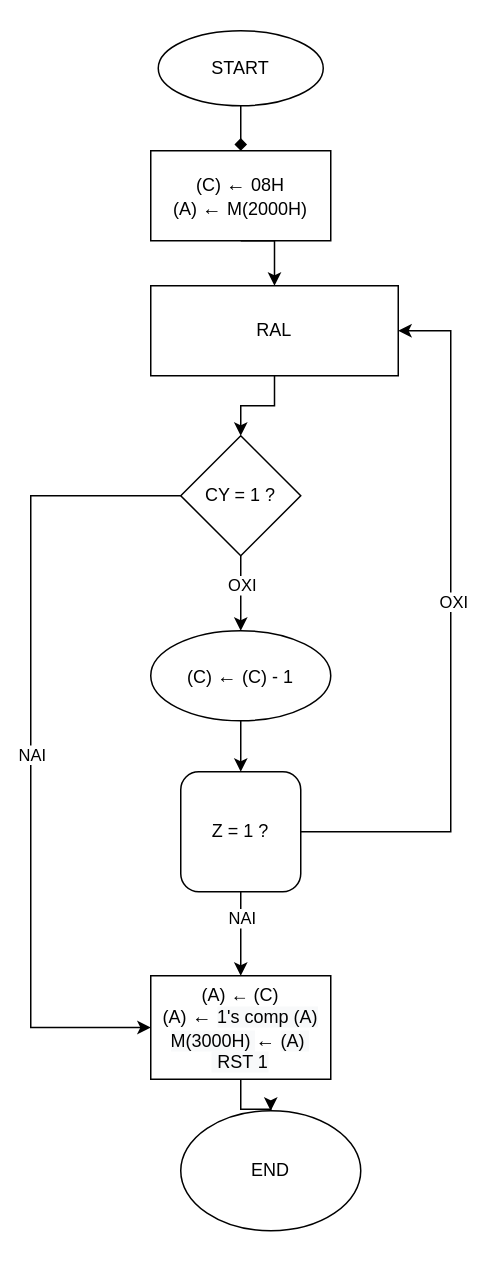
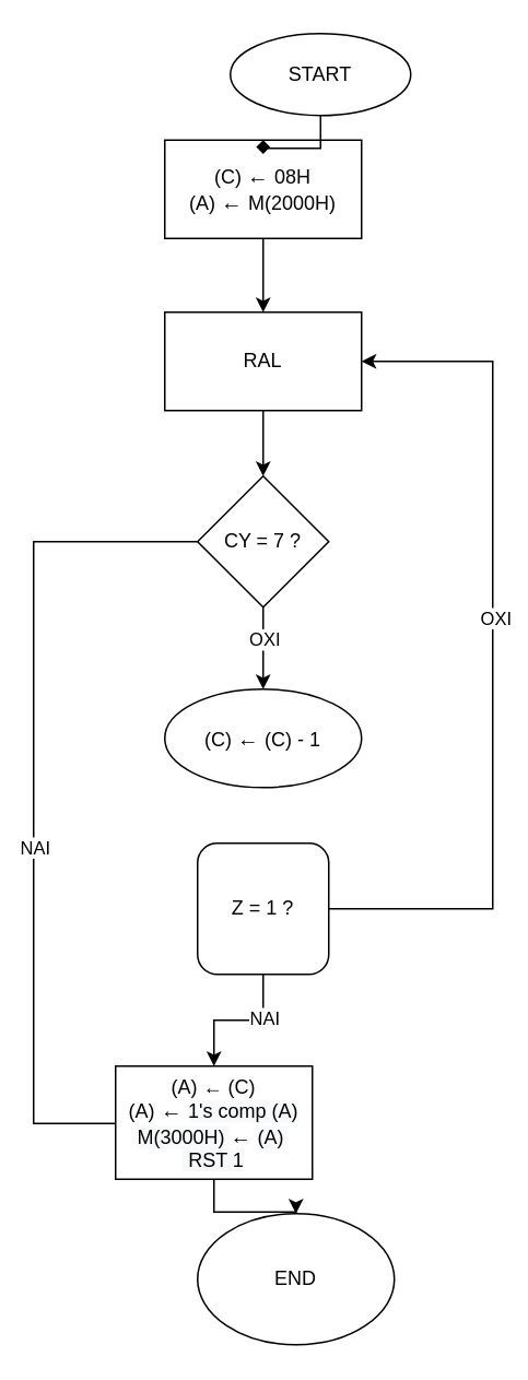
  <mxCell id="0" />
  <mxCell id="1" parent="0" />
- <mxCell id="2" value="(C) &lt;span style=&quot;font-family: &amp;#34;arial unicode ms&amp;#34; , &amp;#34;lucida sans unicode&amp;#34; , sans-serif ; background-color: rgb(255 , 255 , 255)&quot;&gt;&lt;font style=&quot;font-size: 13px&quot;&gt;←&amp;nbsp;&lt;/font&gt;&lt;/span&gt;08H&lt;br&gt;(A)&amp;nbsp;&lt;span style=&quot;font-family: &amp;#34;arial unicode ms&amp;#34; , &amp;#34;lucida sans unicode&amp;#34; , sans-serif ; font-size: 13px ; background-color: rgb(255 , 255 , 255)&quot;&gt;←&amp;nbsp;&lt;/span&gt;M(2000H)" style="whiteSpace=wrap;html=1;" parent="1" vertex="1"><mxGeometry x="100" y="100" width="120" height="60" as="geometry" /></mxCell>
+ <mxCell id="2" value="(C) &lt;span style=&quot;font-family: &amp;#34;arial unicode ms&amp;#34; , &amp;#34;lucida sans unicode&amp;#34; , sans-serif ; background-color: rgb(255 , 255 , 255)&quot;&gt;&lt;font style=&quot;font-size: 13px&quot;&gt;←&amp;nbsp;&lt;/font&gt;&lt;/span&gt;08H&lt;br&gt;(A)&amp;nbsp;&lt;span style=&quot;font-family: &amp;#34;arial unicode ms&amp;#34; , &amp;#34;lucida sans unicode&amp;#34; , sans-serif ; font-size: 13px ; background-color: rgb(255 , 255 , 255)&quot;&gt;←&amp;nbsp;&lt;/span&gt;M(2000H)" style="whiteSpace=wrap;html=1;" parent="1" vertex="1"><mxGeometry x="100" y="85" width="120" height="60" as="geometry" /></mxCell>
  <mxCell id="3" style="edgeStyle=orthogonalEdgeStyle;rounded=0;orthogonalLoop=1;jettySize=auto;html=1;entryX=0.5;entryY=0;entryDx=0;entryDy=0;exitX=0.5;exitY=1;exitDx=0;exitDy=0;" parent="1" source="2" target="5" edge="1"><mxGeometry relative="1" as="geometry"><mxPoint x="160" y="250" as="sourcePoint" /></mxGeometry></mxCell>
  <mxCell id="4" style="edgeStyle=orthogonalEdgeStyle;rounded=0;orthogonalLoop=1;jettySize=auto;html=1;entryX=0.5;entryY=0;entryDx=0;entryDy=0;" parent="1" source="5" target="10" edge="1"><mxGeometry relative="1" as="geometry" /></mxCell>
- <mxCell id="5" value="RAL" style="whiteSpace=wrap;html=1;" parent="1" vertex="1"><mxGeometry x="100" y="190" width="165" height="60" as="geometry" /></mxCell>
+ <mxCell id="5" value="RAL" style="whiteSpace=wrap;html=1;" parent="1" vertex="1"><mxGeometry x="100" y="190" width="120" height="60" as="geometry" /></mxCell>
  <mxCell id="6" value="" style="edgeStyle=orthogonalEdgeStyle;rounded=0;orthogonalLoop=1;jettySize=auto;html=1;" parent="1" source="10" target="14" edge="1"><mxGeometry relative="1" as="geometry" /></mxCell>
  <mxCell id="7" value="ΟΧΙ" style="edgeLabel;html=1;align=center;verticalAlign=middle;resizable=0;points=[];" parent="6" vertex="1" connectable="0"><mxGeometry x="-0.238" relative="1" as="geometry"><mxPoint as="offset" /></mxGeometry></mxCell>
  <mxCell id="8" style="edgeStyle=orthogonalEdgeStyle;rounded=0;orthogonalLoop=1;jettySize=auto;html=1;exitX=0;exitY=0.5;exitDx=0;exitDy=0;entryX=0;entryY=0.5;entryDx=0;entryDy=0;" parent="1" source="10" target="21" edge="1"><mxGeometry relative="1" as="geometry"><Array as="points"><mxPoint x="20" y="330" /><mxPoint x="20" y="685" /><mxPoint x="100" y="685" /></Array></mxGeometry></mxCell>
  <mxCell id="9" value="ΝΑΙ" style="edgeLabel;html=1;align=center;verticalAlign=middle;resizable=0;points=[];" parent="8" vertex="1" connectable="0"><mxGeometry x="-0.119" y="-2" relative="1" as="geometry"><mxPoint x="2" y="37" as="offset" /></mxGeometry></mxCell>
- <mxCell id="10" value="CY = 1 ?" style="rhombus;whiteSpace=wrap;html=1;" parent="1" vertex="1"><mxGeometry x="120" y="290" width="80" height="80" as="geometry" /></mxCell>
+ <mxCell id="10" value="CY = 7 ?" style="rhombus;whiteSpace=wrap;html=1;" parent="1" vertex="1"><mxGeometry x="120" y="290" width="80" height="80" as="geometry" /></mxCell>
  <mxCell id="11" style="edgeStyle=orthogonalEdgeStyle;rounded=0;orthogonalLoop=1;jettySize=auto;html=1;entryX=0.5;entryY=0;entryDx=0;entryDy=0;endArrow=diamond;" parent="1" source="12" target="2" edge="1"><mxGeometry relative="1" as="geometry" /></mxCell>
- <mxCell id="12" value="START" style="ellipse;whiteSpace=wrap;html=1;" parent="1" vertex="1"><mxGeometry x="105" y="20" width="110" height="50" as="geometry" /></mxCell>
- <mxCell id="13" value="" style="edgeStyle=orthogonalEdgeStyle;rounded=0;orthogonalLoop=1;jettySize=auto;html=1;" parent="1" source="14" target="19" edge="1"><mxGeometry relative="1" as="geometry" /></mxCell>
+ <mxCell id="12" value="START" style="ellipse;whiteSpace=wrap;html=1;" parent="1" vertex="1"><mxGeometry x="140" y="20" width="110" height="50" as="geometry" /></mxCell>
  <mxCell id="14" value="(C)&amp;nbsp;&lt;span style=&quot;font-family: &amp;#34;arial unicode ms&amp;#34; , &amp;#34;lucida sans unicode&amp;#34; , sans-serif ; font-size: 13px ; background-color: rgb(255 , 255 , 255)&quot;&gt;←&amp;nbsp;&lt;/span&gt;(C) - 1" style="ellipse;whiteSpace=wrap;html=1;" parent="1" vertex="1"><mxGeometry x="100" y="420" width="120" height="60" as="geometry" /></mxCell>
  <mxCell id="15" style="edgeStyle=orthogonalEdgeStyle;rounded=0;orthogonalLoop=1;jettySize=auto;html=1;entryX=0.5;entryY=0;entryDx=0;entryDy=0;" parent="1" source="19" target="21" edge="1"><mxGeometry relative="1" as="geometry" /></mxCell>
  <mxCell id="16" value="ΝΑΙ" style="edgeLabel;html=1;align=center;verticalAlign=middle;resizable=0;points=[];" parent="15" vertex="1" connectable="0"><mxGeometry x="-0.406" relative="1" as="geometry"><mxPoint as="offset" /></mxGeometry></mxCell>
  <mxCell id="17" style="edgeStyle=orthogonalEdgeStyle;rounded=0;orthogonalLoop=1;jettySize=auto;html=1;entryX=1;entryY=0.5;entryDx=0;entryDy=0;exitX=1;exitY=0.5;exitDx=0;exitDy=0;" parent="1" source="19" target="5" edge="1"><mxGeometry relative="1" as="geometry"><Array as="points"><mxPoint x="300" y="554" /><mxPoint x="300" y="220" /></Array></mxGeometry></mxCell>
  <mxCell id="18" value="ΟΧΙ" style="edgeLabel;html=1;align=center;verticalAlign=middle;resizable=0;points=[];" parent="17" vertex="1" connectable="0"><mxGeometry x="0.083" y="-1" relative="1" as="geometry"><mxPoint as="offset" /></mxGeometry></mxCell>
  <mxCell id="19" value="Z = 1 ?" style="whiteSpace=wrap;html=1;rounded=1;" parent="1" vertex="1"><mxGeometry x="120" y="514" width="80" height="80" as="geometry" /></mxCell>
  <mxCell id="20" value="" style="edgeStyle=orthogonalEdgeStyle;rounded=0;orthogonalLoop=1;jettySize=auto;html=1;" parent="1" source="21" target="22" edge="1"><mxGeometry relative="1" as="geometry" /></mxCell>
- <mxCell id="21" value="&lt;font style=&quot;font-size: 12px&quot;&gt;&lt;span style=&quot;color: rgb(0 , 0 , 0) ; font-family: &amp;#34;helvetica&amp;#34; ; font-style: normal ; font-weight: 400 ; letter-spacing: normal ; text-align: center ; text-indent: 0px ; text-transform: none ; word-spacing: 0px ; background-color: rgb(255 , 255 , 255)&quot;&gt;&lt;font style=&quot;font-size: 12px&quot;&gt;(A)&amp;nbsp;&lt;/font&gt;&lt;/span&gt;&lt;span style=&quot;font-family: &amp;#34;arial unicode ms&amp;#34; , &amp;#34;lucida sans unicode&amp;#34; , sans-serif ; background-color: rgb(255 , 255 , 255)&quot;&gt;← (C)&lt;/span&gt;&lt;/font&gt;&lt;span style=&quot;color: rgb(0 , 0 , 0) ; font-family: &amp;#34;helvetica&amp;#34; ; font-size: 12px ; font-style: normal ; font-weight: 400 ; letter-spacing: normal ; text-align: center ; text-indent: 0px ; text-transform: none ; word-spacing: 0px ; background-color: rgb(255 , 255 , 255)&quot;&gt;&lt;font style=&quot;font-size: 12px&quot;&gt;&lt;br&gt;(A)&lt;/font&gt;&lt;/span&gt;&lt;span style=&quot;font-style: normal ; font-weight: 400 ; letter-spacing: normal ; text-align: center ; text-indent: 0px ; text-transform: none ; word-spacing: 0px ; color: rgb(66 , 66 , 66) ; font-family: &amp;#34;arial unicode ms&amp;#34; , &amp;#34;lucida sans unicode&amp;#34; , sans-serif ; font-size: 13px ; background-color: rgb(255 , 255 , 255)&quot;&gt;&lt;span&gt;&amp;nbsp;&lt;/span&gt;&lt;/span&gt;&lt;span style=&quot;color: rgb(0 , 0 , 0) ; font-style: normal ; font-weight: 400 ; letter-spacing: normal ; text-align: center ; text-indent: 0px ; text-transform: none ; word-spacing: 0px ; font-family: &amp;#34;arial unicode ms&amp;#34; , &amp;#34;lucida sans unicode&amp;#34; , sans-serif ; font-size: 13px ; background-color: rgb(255 , 255 , 255)&quot;&gt;←&lt;/span&gt;&lt;span style=&quot;font-style: normal ; font-weight: 400 ; letter-spacing: normal ; text-align: center ; text-indent: 0px ; text-transform: none ; word-spacing: 0px ; color: rgb(66 , 66 , 66) ; font-family: &amp;#34;arial unicode ms&amp;#34; , &amp;#34;lucida sans unicode&amp;#34; , sans-serif ; font-size: 13px ; background-color: rgb(255 , 255 , 255)&quot;&gt;&amp;nbsp;&lt;/span&gt;&lt;span style=&quot;color: rgb(0 , 0 , 0) ; font-family: &amp;#34;helvetica&amp;#34; ; font-size: 12px ; font-style: normal ; font-weight: 400 ; letter-spacing: normal ; text-align: center ; text-indent: 0px ; text-transform: none ; word-spacing: 0px ; background-color: rgb(248 , 249 , 250)&quot;&gt;1's comp (A) M(3000H)&amp;nbsp;&lt;/span&gt;&lt;span style=&quot;color: rgb(0 , 0 , 0) ; font-style: normal ; font-weight: 400 ; letter-spacing: normal ; text-align: center ; text-indent: 0px ; text-transform: none ; word-spacing: 0px ; font-family: &amp;#34;arial unicode ms&amp;#34; , &amp;#34;lucida sans unicode&amp;#34; , sans-serif ; font-size: 13px ; background-color: rgb(255 , 255 , 255)&quot;&gt;←&lt;/span&gt;&lt;span style=&quot;font-style: normal ; font-weight: 400 ; letter-spacing: normal ; text-align: center ; text-indent: 0px ; text-transform: none ; word-spacing: 0px ; color: rgb(66 , 66 , 66) ; font-family: &amp;#34;arial unicode ms&amp;#34; , &amp;#34;lucida sans unicode&amp;#34; , sans-serif ; font-size: 13px ; background-color: rgb(255 , 255 , 255)&quot;&gt;&amp;nbsp;&lt;/span&gt;&lt;span style=&quot;color: rgb(0 , 0 , 0) ; font-family: &amp;#34;helvetica&amp;#34; ; font-size: 12px ; font-style: normal ; font-weight: 400 ; letter-spacing: normal ; text-align: center ; text-indent: 0px ; text-transform: none ; word-spacing: 0px ; background-color: rgb(248 , 249 , 250)&quot;&gt;(A)&amp;nbsp; &amp;nbsp;RST 1&lt;/span&gt;" style="whiteSpace=wrap;html=1;" parent="1" vertex="1"><mxGeometry x="100" y="650" width="120" height="69" as="geometry" /></mxCell>
+ <mxCell id="21" value="&lt;font style=&quot;font-size: 12px&quot;&gt;&lt;span style=&quot;color: rgb(0 , 0 , 0) ; font-family: &amp;#34;helvetica&amp;#34; ; font-style: normal ; font-weight: 400 ; letter-spacing: normal ; text-align: center ; text-indent: 0px ; text-transform: none ; word-spacing: 0px ; background-color: rgb(255 , 255 , 255)&quot;&gt;&lt;font style=&quot;font-size: 12px&quot;&gt;(A)&amp;nbsp;&lt;/font&gt;&lt;/span&gt;&lt;span style=&quot;font-family: &amp;#34;arial unicode ms&amp;#34; , &amp;#34;lucida sans unicode&amp;#34; , sans-serif ; background-color: rgb(255 , 255 , 255)&quot;&gt;← (C)&lt;/span&gt;&lt;/font&gt;&lt;span style=&quot;color: rgb(0 , 0 , 0) ; font-family: &amp;#34;helvetica&amp;#34; ; font-size: 12px ; font-style: normal ; font-weight: 400 ; letter-spacing: normal ; text-align: center ; text-indent: 0px ; text-transform: none ; word-spacing: 0px ; background-color: rgb(255 , 255 , 255)&quot;&gt;&lt;font style=&quot;font-size: 12px&quot;&gt;&lt;br&gt;(A)&lt;/font&gt;&lt;/span&gt;&lt;span style=&quot;font-style: normal ; font-weight: 400 ; letter-spacing: normal ; text-align: center ; text-indent: 0px ; text-transform: none ; word-spacing: 0px ; color: rgb(66 , 66 , 66) ; font-family: &amp;#34;arial unicode ms&amp;#34; , &amp;#34;lucida sans unicode&amp;#34; , sans-serif ; font-size: 13px ; background-color: rgb(255 , 255 , 255)&quot;&gt;&lt;span&gt;&amp;nbsp;&lt;/span&gt;&lt;/span&gt;&lt;span style=&quot;color: rgb(0 , 0 , 0) ; font-style: normal ; font-weight: 400 ; letter-spacing: normal ; text-align: center ; text-indent: 0px ; text-transform: none ; word-spacing: 0px ; font-family: &amp;#34;arial unicode ms&amp;#34; , &amp;#34;lucida sans unicode&amp;#34; , sans-serif ; font-size: 13px ; background-color: rgb(255 , 255 , 255)&quot;&gt;←&lt;/span&gt;&lt;span style=&quot;font-style: normal ; font-weight: 400 ; letter-spacing: normal ; text-align: center ; text-indent: 0px ; text-transform: none ; word-spacing: 0px ; color: rgb(66 , 66 , 66) ; font-family: &amp;#34;arial unicode ms&amp;#34; , &amp;#34;lucida sans unicode&amp;#34; , sans-serif ; font-size: 13px ; background-color: rgb(255 , 255 , 255)&quot;&gt;&amp;nbsp;&lt;/span&gt;&lt;span style=&quot;color: rgb(0 , 0 , 0) ; font-family: &amp;#34;helvetica&amp;#34; ; font-size: 12px ; font-style: normal ; font-weight: 400 ; letter-spacing: normal ; text-align: center ; text-indent: 0px ; text-transform: none ; word-spacing: 0px ; background-color: rgb(248 , 249 , 250)&quot;&gt;1's comp (A) M(3000H)&amp;nbsp;&lt;/span&gt;&lt;span style=&quot;color: rgb(0 , 0 , 0) ; font-style: normal ; font-weight: 400 ; letter-spacing: normal ; text-align: center ; text-indent: 0px ; text-transform: none ; word-spacing: 0px ; font-family: &amp;#34;arial unicode ms&amp;#34; , &amp;#34;lucida sans unicode&amp;#34; , sans-serif ; font-size: 13px ; background-color: rgb(255 , 255 , 255)&quot;&gt;←&lt;/span&gt;&lt;span style=&quot;font-style: normal ; font-weight: 400 ; letter-spacing: normal ; text-align: center ; text-indent: 0px ; text-transform: none ; word-spacing: 0px ; color: rgb(66 , 66 , 66) ; font-family: &amp;#34;arial unicode ms&amp;#34; , &amp;#34;lucida sans unicode&amp;#34; , sans-serif ; font-size: 13px ; background-color: rgb(255 , 255 , 255)&quot;&gt;&amp;nbsp;&lt;/span&gt;&lt;span style=&quot;color: rgb(0 , 0 , 0) ; font-family: &amp;#34;helvetica&amp;#34; ; font-size: 12px ; font-style: normal ; font-weight: 400 ; letter-spacing: normal ; text-align: center ; text-indent: 0px ; text-transform: none ; word-spacing: 0px ; background-color: rgb(248 , 249 , 250)&quot;&gt;(A)&amp;nbsp; &amp;nbsp;RST 1&lt;/span&gt;" style="whiteSpace=wrap;html=1;" parent="1" vertex="1"><mxGeometry x="70" y="650" width="120" height="69" as="geometry" /></mxCell>
  <mxCell id="22" value="END" style="ellipse;whiteSpace=wrap;html=1;" parent="1" vertex="1"><mxGeometry x="120" y="740" width="120" height="80" as="geometry" /></mxCell>
